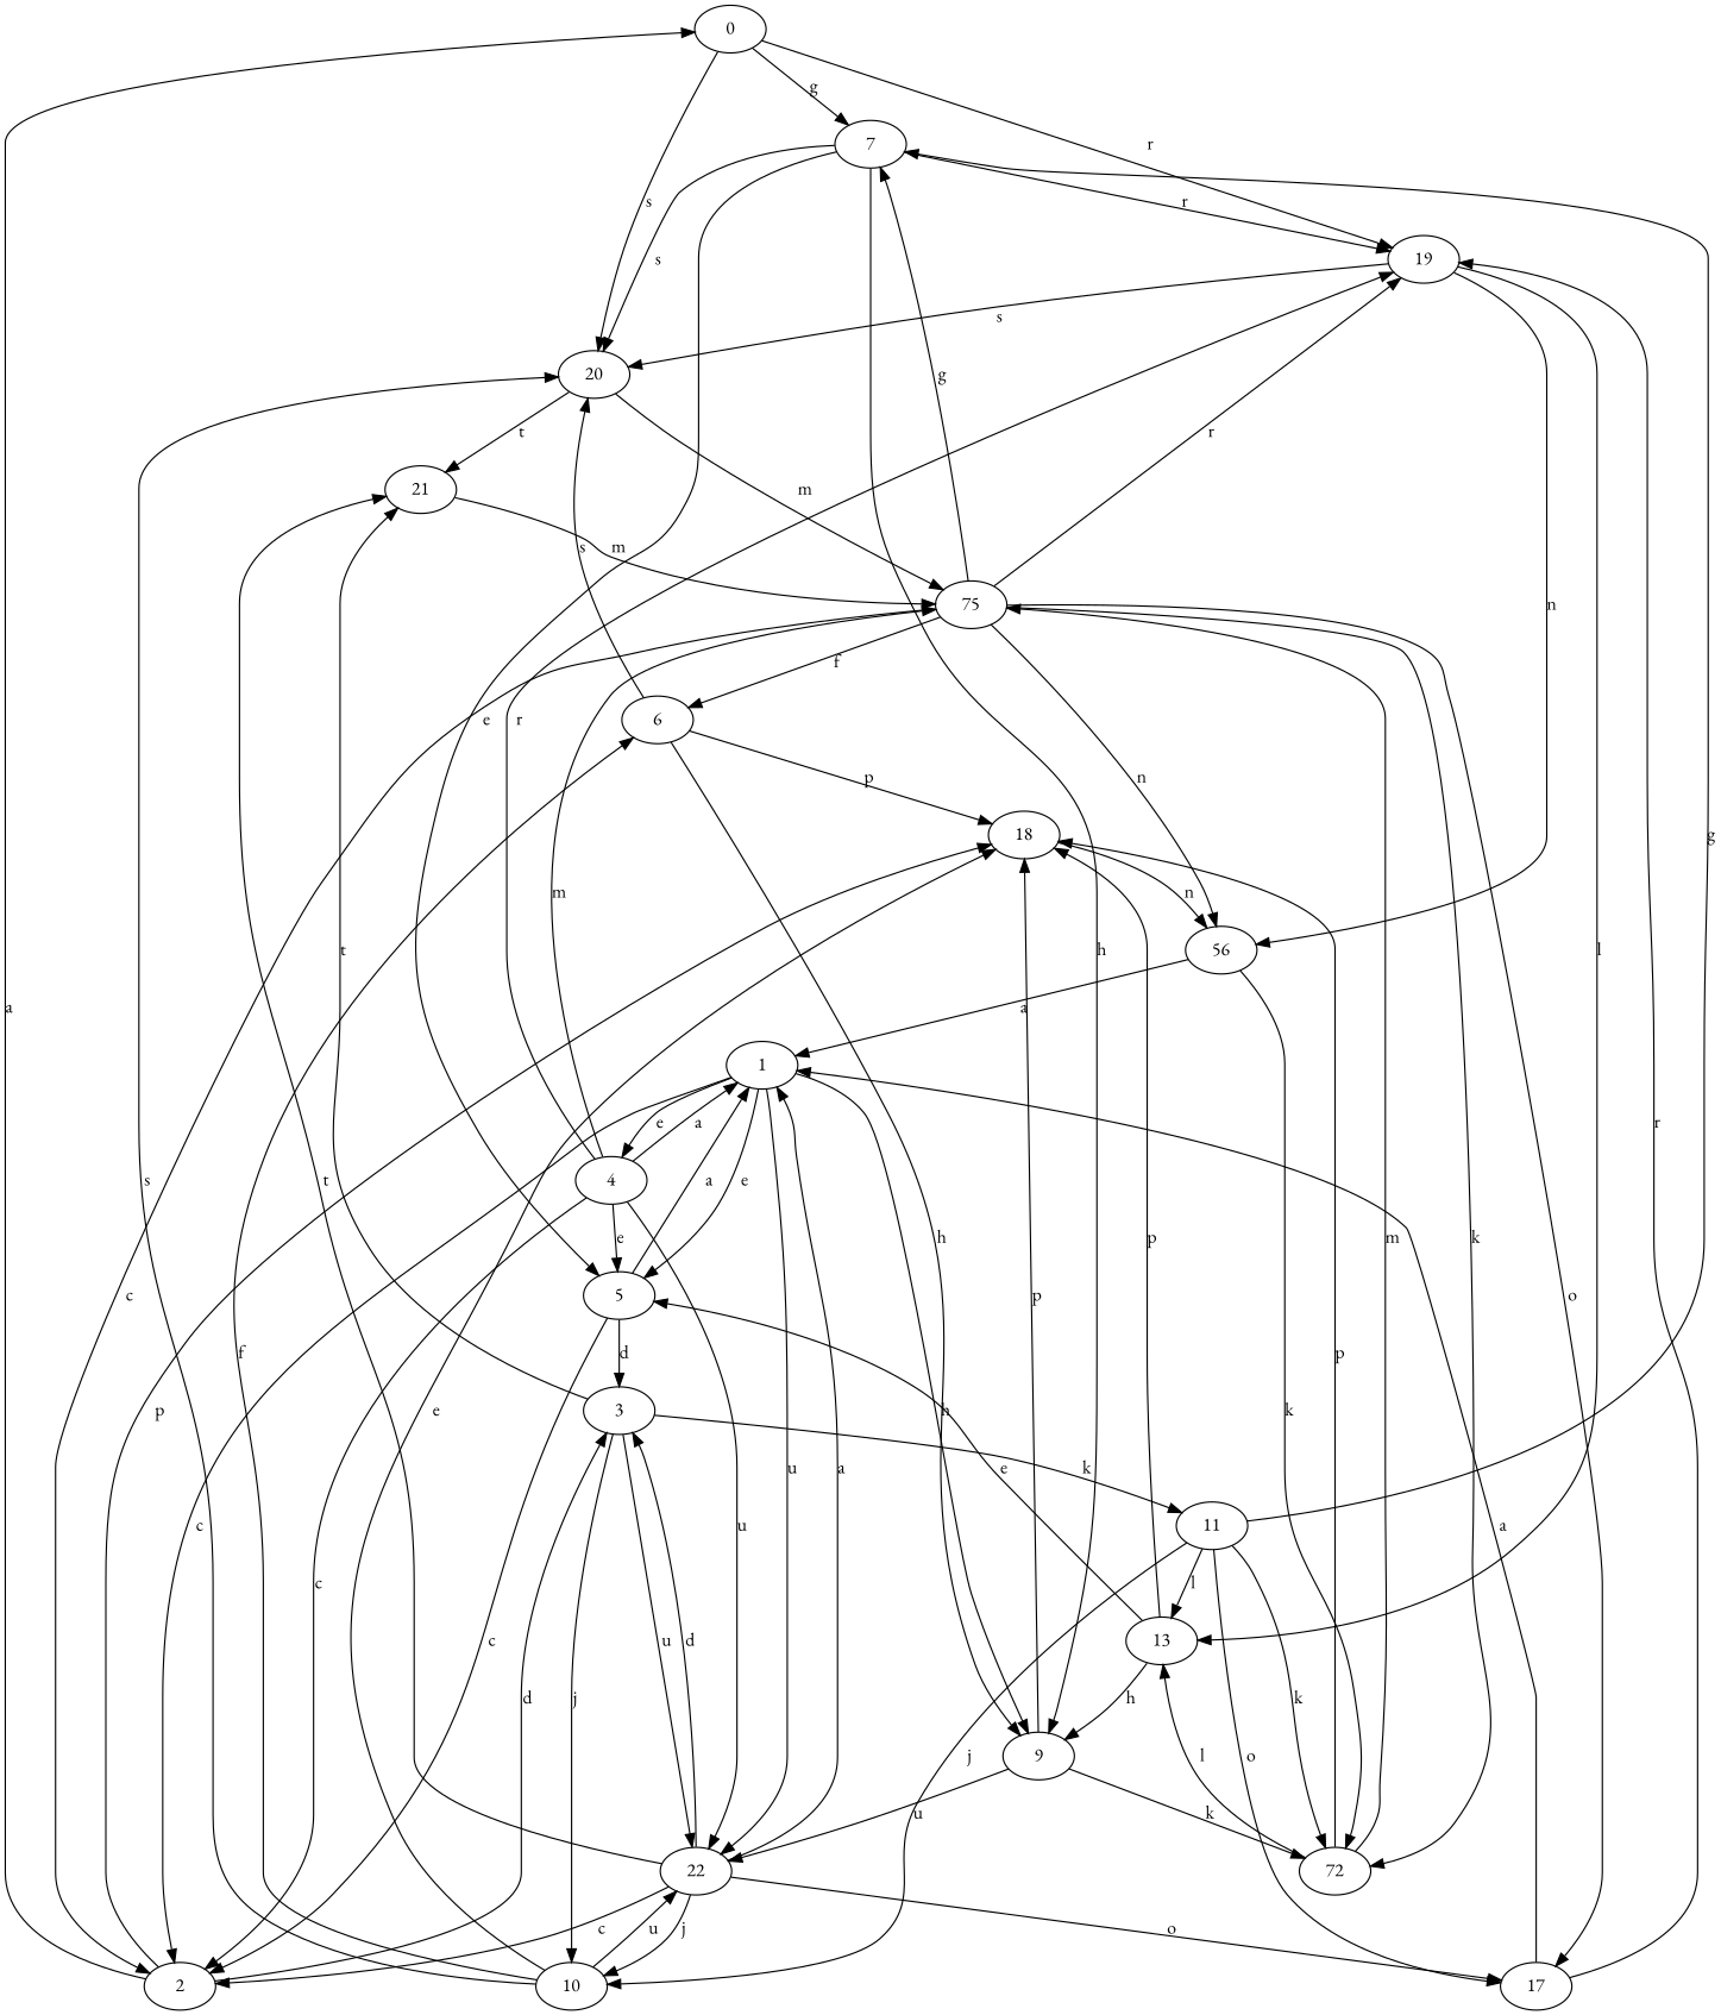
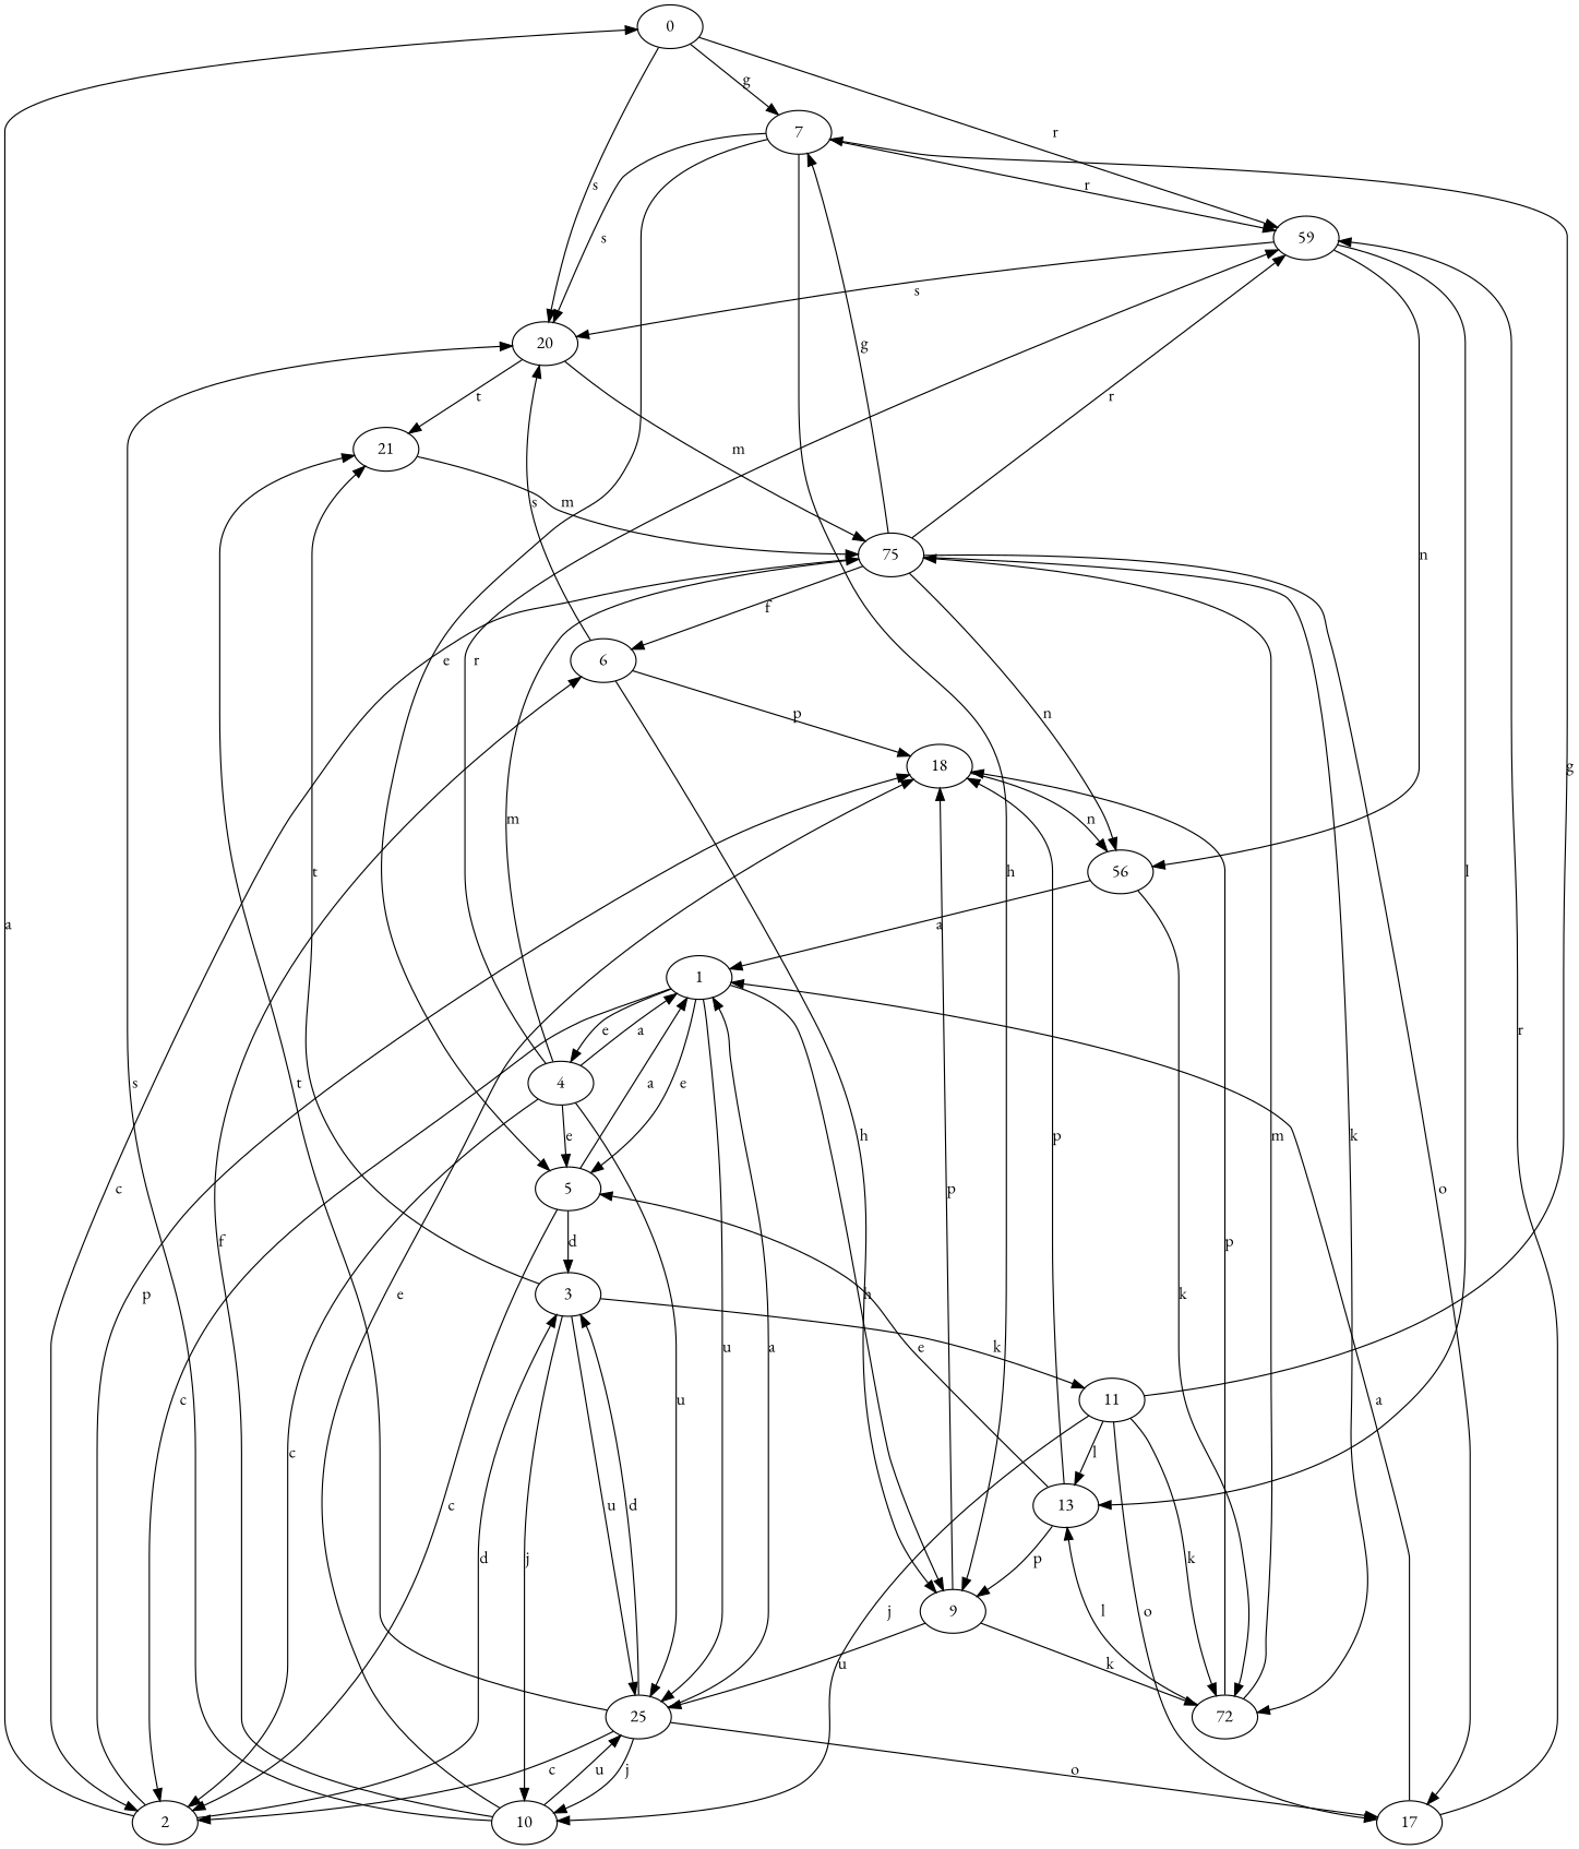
  strict digraph {
    fontname="EB Garamond"
    node [fontname="EB Garamond"]
    edge [fontname="EB Garamond"]
    0
    7
-   19
+   19 [label=59]
    20
    5
    9
    13
    n8 [label=56]
    21
    n10 [label=75]
    1
    2
    4
-   22
+   22 [label=25]
    3
    18
    n17 [label=72]
    10
    17
    11
    6
    0 -> 7 [label=g]
    0 -> 19 [label=r]
    0 -> 20 [label=s]
    7 -> 19 [label=r]
    7 -> 20 [label=s]
    7 -> 5 [label=e]
    7 -> 9 [label=h]
    19 -> 20 [label=s]
    19 -> 13 [label=l]
    19 -> n8 [label=n]
    20 -> 21 [label=t]
    20 -> n10 [label=m]
    5 -> 1 [label=a]
    5 -> 2 [label=c]
    5 -> 3 [label=d]
    9 -> 22 [label=u]
    9 -> 18 [label=p]
    9 -> n17 [label=k]
    13 -> 5 [label=e]
-   13 -> 9 [label=h]
+   13 -> 9 [label=p]
    13 -> 18 [label=p]
    n8 -> 1 [label=a]
    n8 -> n17 [label=k]
    21 -> n10 [label=m]
    n10 -> 7 [label=g]
    n10 -> 19 [label=r]
    n10 -> n8 [label=n]
    n10 -> 2 [label=c]
    n10 -> n17 [label=k]
    n10 -> 17 [label=o]
    n10 -> 6 [label=f]
    1 -> 5 [label=e]
    1 -> 9 [label=h]
    1 -> 2 [label=c]
    1 -> 4 [label=e]
    1 -> 22 [label=u]
    2 -> 0 [label=a]
    2 -> 3 [label=d]
    2 -> 18 [label=p]
    4 -> 19 [label=r]
    4 -> 5 [label=e]
    4 -> n10 [label=m]
    4 -> 1 [label=a]
    4 -> 2 [label=c]
    4 -> 22 [label=u]
    22 -> 21 [label=t]
    22 -> 1 [label=a]
    22 -> 2 [label=c]
    22 -> 3 [label=d]
    22 -> 10 [label=j]
    22 -> 17 [label=o]
    3 -> 21 [label=t]
    3 -> 22 [label=u]
    3 -> 10 [label=j]
    3 -> 11 [label=k]
    18 -> n8 [label=n]
    n17 -> 13 [label=l]
    n17 -> n10 [label=m]
    n17 -> 18 [label=p]
    10 -> 20 [label=s]
    10 -> 22 [label=u]
    10 -> 18 [label=e]
    10 -> 6 [label=f]
    17 -> 19 [label=r]
    17 -> 1 [label=a]
    11 -> 7 [label=g]
    11 -> 13 [label=l]
    11 -> n17 [label=k]
    11 -> 10 [label=j]
    11 -> 17 [label=o]
    6 -> 20 [label=s]
    6 -> 9 [label=h]
    6 -> 18 [label=p]
  }
